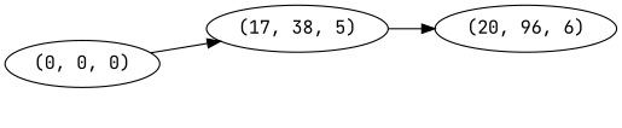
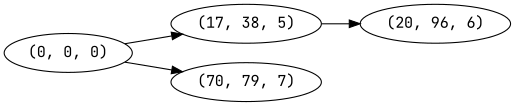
  digraph {
    fontname="JetBrains Mono"
    rankdir=LR
    node [fontname="JetBrains Mono"]
    edge [fontname="JetBrains Mono"]
    "(0, 0, 0)"
    "(17, 38, 5)"
+   "(70, 79, 7)"
    n4 [label="(20, 96, 6)"]
    "(0, 0, 0)" -> "(17, 38, 5)"
+   "(0, 0, 0)" -> "(70, 79, 7)"
    "(17, 38, 5)" -> n4
  }
